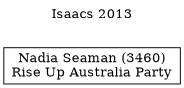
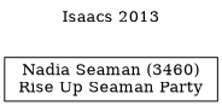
  digraph {
    label="Isaacs 2013"
    labelloc=t
    mclimit=10
-   n1 [label="Nadia Seaman (3460)\nRise Up Australia Party" shape=box]
+   n1 [label="Nadia Seaman (3460)\nRise Up Seaman Party" shape=box]
  }
